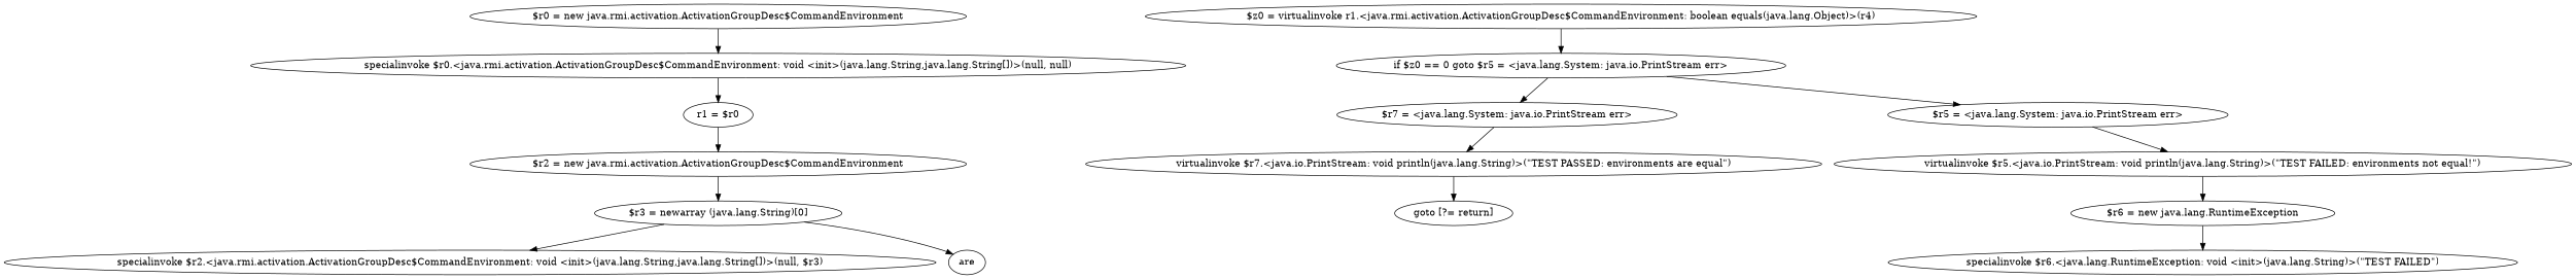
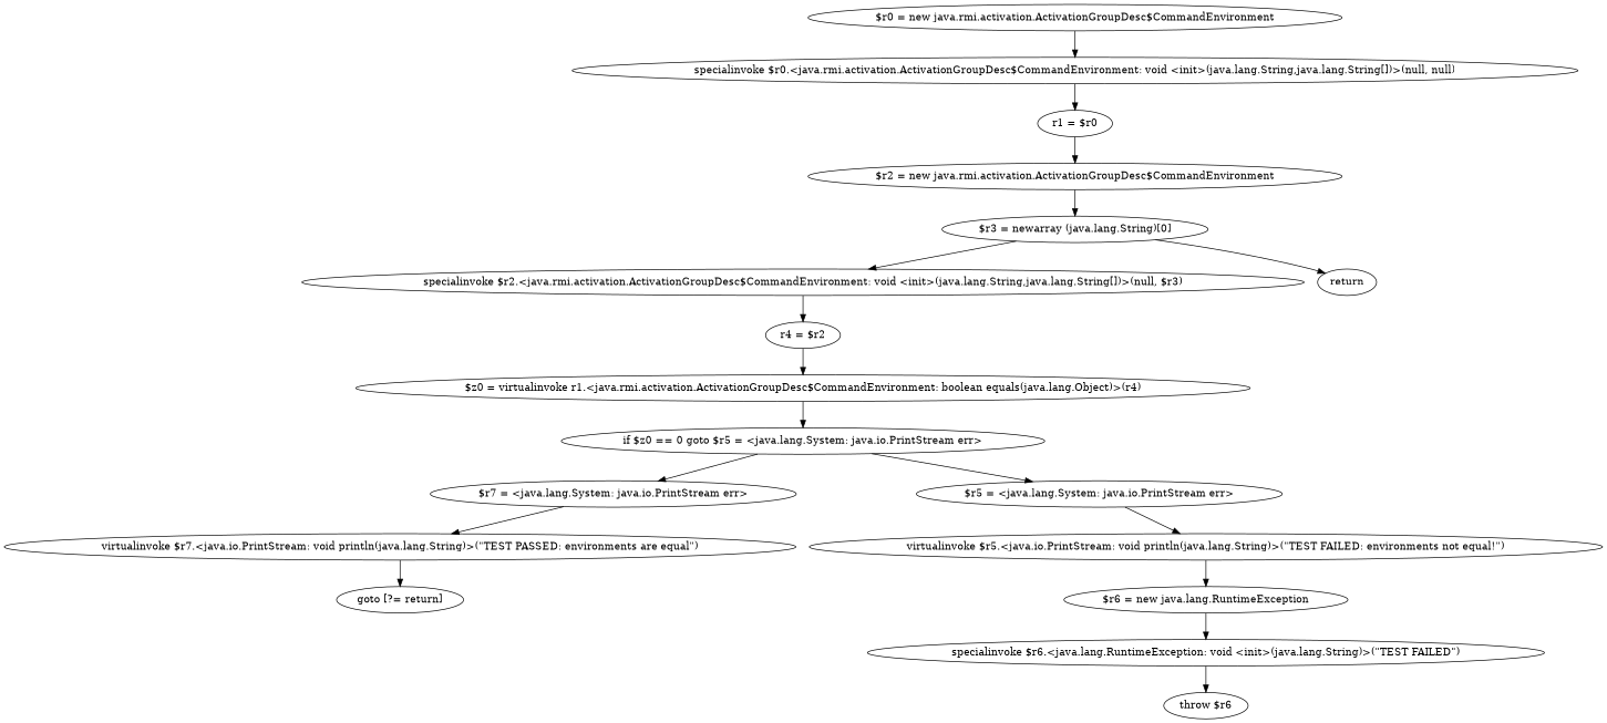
  digraph {
    "$r0 = new java.rmi.activation.ActivationGroupDesc$CommandEnvironment"
    "specialinvoke $r0.<java.rmi.activation.ActivationGroupDesc$CommandEnvironment: void <init>(java.lang.String,java.lang.String[])>(null, null)"
    "r1 = $r0"
    "$r2 = new java.rmi.activation.ActivationGroupDesc$CommandEnvironment"
    "$r3 = newarray (java.lang.String)[0]"
    "specialinvoke $r2.<java.rmi.activation.ActivationGroupDesc$CommandEnvironment: void <init>(java.lang.String,java.lang.String[])>(null, $r3)"
-   return [label=are]
+   return
+   "r4 = $r2"
    "$z0 = virtualinvoke r1.<java.rmi.activation.ActivationGroupDesc$CommandEnvironment: boolean equals(java.lang.Object)>(r4)"
    "if $z0 == 0 goto $r5 = <java.lang.System: java.io.PrintStream err>"
    "$r7 = <java.lang.System: java.io.PrintStream err>"
    "$r5 = <java.lang.System: java.io.PrintStream err>"
    "virtualinvoke $r7.<java.io.PrintStream: void println(java.lang.String)>(\"TEST PASSED: environments are equal\")"
    "virtualinvoke $r5.<java.io.PrintStream: void println(java.lang.String)>(\"TEST FAILED: environments not equal!\")"
    "goto [?= return]"
    "$r6 = new java.lang.RuntimeException"
    "specialinvoke $r6.<java.lang.RuntimeException: void <init>(java.lang.String)>(\"TEST FAILED\")"
+   "throw $r6"
    "$r0 = new java.rmi.activation.ActivationGroupDesc$CommandEnvironment" -> "specialinvoke $r0.<java.rmi.activation.ActivationGroupDesc$CommandEnvironment: void <init>(java.lang.String,java.lang.String[])>(null, null)"
    "specialinvoke $r0.<java.rmi.activation.ActivationGroupDesc$CommandEnvironment: void <init>(java.lang.String,java.lang.String[])>(null, null)" -> "r1 = $r0"
    "r1 = $r0" -> "$r2 = new java.rmi.activation.ActivationGroupDesc$CommandEnvironment"
    "$r2 = new java.rmi.activation.ActivationGroupDesc$CommandEnvironment" -> "$r3 = newarray (java.lang.String)[0]"
    "$r3 = newarray (java.lang.String)[0]" -> "specialinvoke $r2.<java.rmi.activation.ActivationGroupDesc$CommandEnvironment: void <init>(java.lang.String,java.lang.String[])>(null, $r3)"
    "$r3 = newarray (java.lang.String)[0]" -> return
+   "specialinvoke $r2.<java.rmi.activation.ActivationGroupDesc$CommandEnvironment: void <init>(java.lang.String,java.lang.String[])>(null, $r3)" -> "r4 = $r2"
+   "r4 = $r2" -> "$z0 = virtualinvoke r1.<java.rmi.activation.ActivationGroupDesc$CommandEnvironment: boolean equals(java.lang.Object)>(r4)"
    "$z0 = virtualinvoke r1.<java.rmi.activation.ActivationGroupDesc$CommandEnvironment: boolean equals(java.lang.Object)>(r4)" -> "if $z0 == 0 goto $r5 = <java.lang.System: java.io.PrintStream err>"
    "if $z0 == 0 goto $r5 = <java.lang.System: java.io.PrintStream err>" -> "$r7 = <java.lang.System: java.io.PrintStream err>"
    "if $z0 == 0 goto $r5 = <java.lang.System: java.io.PrintStream err>" -> "$r5 = <java.lang.System: java.io.PrintStream err>"
    "$r7 = <java.lang.System: java.io.PrintStream err>" -> "virtualinvoke $r7.<java.io.PrintStream: void println(java.lang.String)>(\"TEST PASSED: environments are equal\")"
    "$r5 = <java.lang.System: java.io.PrintStream err>" -> "virtualinvoke $r5.<java.io.PrintStream: void println(java.lang.String)>(\"TEST FAILED: environments not equal!\")"
    "virtualinvoke $r7.<java.io.PrintStream: void println(java.lang.String)>(\"TEST PASSED: environments are equal\")" -> "goto [?= return]"
    "virtualinvoke $r5.<java.io.PrintStream: void println(java.lang.String)>(\"TEST FAILED: environments not equal!\")" -> "$r6 = new java.lang.RuntimeException"
    "$r6 = new java.lang.RuntimeException" -> "specialinvoke $r6.<java.lang.RuntimeException: void <init>(java.lang.String)>(\"TEST FAILED\")"
+   "specialinvoke $r6.<java.lang.RuntimeException: void <init>(java.lang.String)>(\"TEST FAILED\")" -> "throw $r6"
  }
